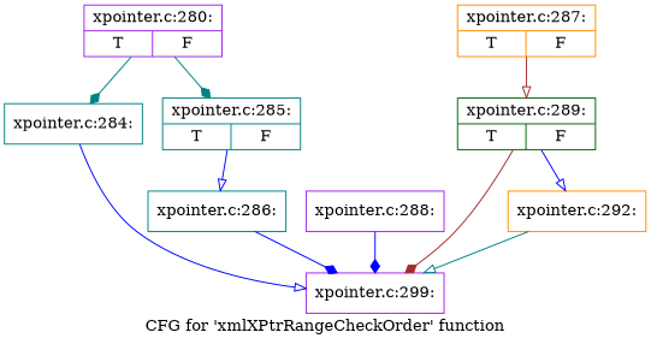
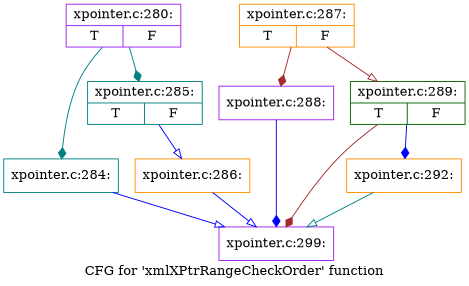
  digraph {
    label="CFG for 'xmlXPtrRangeCheckOrder' function"
    node [color=purple shape=record]
    edge [arrowhead=diamond color=blue]
    n1 [label="{xpointer.c:280:|{<s0>T|<s1>F}}"]
    n2 [color=teal label="{xpointer.c:284:}"]
    n3 [color=teal label="{xpointer.c:285:|{<s0>T|<s1>F}}"]
    n4 [label="{xpointer.c:299:}"]
-   n5 [color=teal label="{xpointer.c:286:}"]
+   n5 [color=darkorange label="{xpointer.c:286:}"]
    n6 [color=darkorange label="{xpointer.c:287:|{<s0>T|<s1>F}}"]
    n7 [label="{xpointer.c:288:}"]
    n8 [color=darkgreen label="{xpointer.c:289:|{<s0>T|<s1>F}}"]
    n9 [color=darkorange label="{xpointer.c:292:}"]
    n1 -> n2 [color=teal]
    n1 -> n3 [color=teal]
    n2 -> n4 [arrowhead=onormal]
    n3 -> n5 [arrowhead=onormal]
-   n5 -> n4
+   n5 -> n4 [arrowhead=onormal]
+   n6 -> n7 [color=brown]
    n6 -> n8 [arrowhead=onormal color=brown]
    n7 -> n4
    n8 -> n4 [color=brown]
-   n8 -> n9 [arrowhead=onormal]
+   n8 -> n9
    n9 -> n4 [arrowhead=onormal color=teal]
  }
